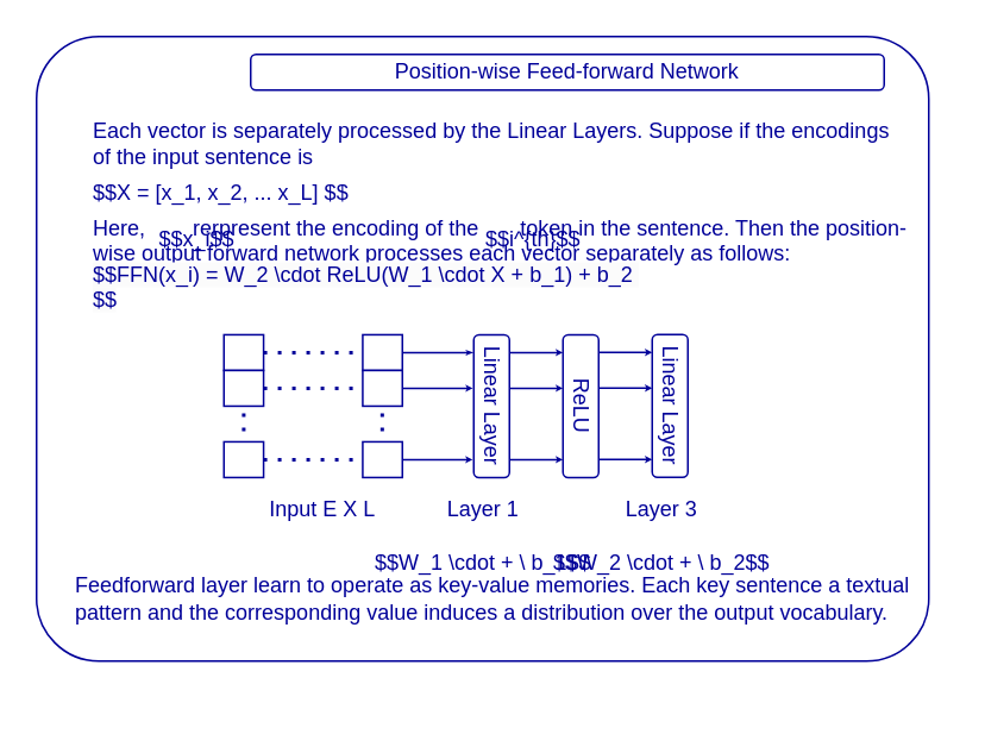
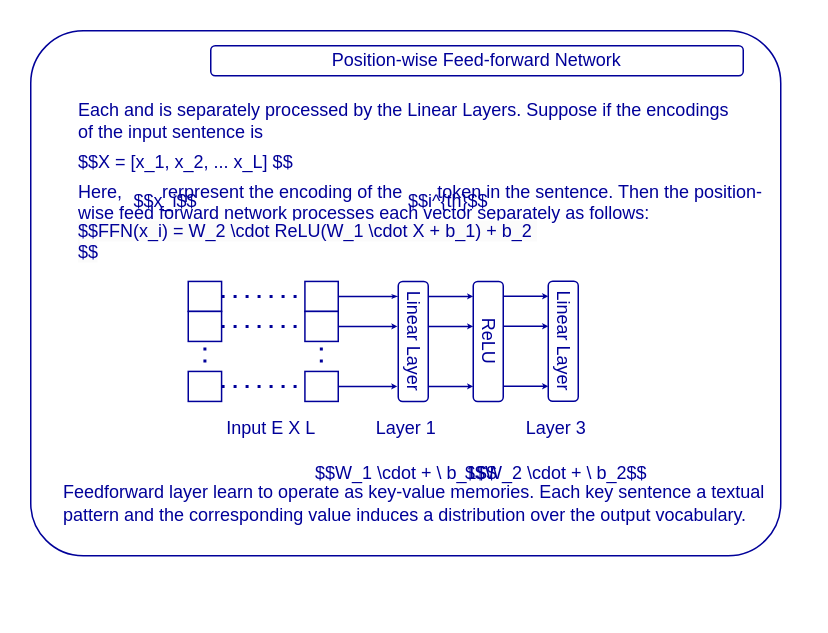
  <mxCell id="0" />
  <mxCell id="1" parent="0" />
  <mxCell id="2" value="" style="rounded=1;whiteSpace=wrap;html=1;strokeColor=#000099;arcSize=10;" parent="1" vertex="1"><mxGeometry x="20" y="20" width="500" height="350" as="geometry" /></mxCell>
  <mxCell id="3" value="&lt;font color=&quot;#000099&quot;&gt;Position-wise Feed-forward Network&lt;/font&gt;" style="rounded=1;whiteSpace=wrap;html=1;strokeColor=#000099;" parent="1" vertex="1"><mxGeometry x="140" y="30" width="355" height="20" as="geometry" /></mxCell>
  <mxCell id="4" value="&lt;font color=&quot;#000099&quot;&gt;Input E X L&lt;/font&gt;" style="text;html=1;align=center;verticalAlign=middle;resizable=0;points=[];autosize=1;strokeColor=none;fillColor=none;" parent="1" vertex="1"><mxGeometry x="140" y="270.12" width="80" height="30" as="geometry" /></mxCell>
- <mxCell id="5" value="&lt;font color=&quot;#000099&quot;&gt;Here,&amp;nbsp; &amp;nbsp; &amp;nbsp; &amp;nbsp; rerpresent the encoding of the&amp;nbsp; &amp;nbsp; &amp;nbsp; &amp;nbsp;token in the&amp;nbsp;sentence. Then the position-&lt;br&gt;wise output forward network&amp;nbsp;processes each vector separately as follows:&lt;br&gt;&lt;br&gt;&lt;/font&gt;" style="text;html=1;align=left;verticalAlign=middle;resizable=0;points=[];autosize=1;strokeColor=none;fillColor=none;" parent="1" vertex="1"><mxGeometry x="50" y="112" width="480" height="60" as="geometry" /></mxCell>
+ <mxCell id="5" value="&lt;font color=&quot;#000099&quot;&gt;Here,&amp;nbsp; &amp;nbsp; &amp;nbsp; &amp;nbsp; rerpresent the encoding of the&amp;nbsp; &amp;nbsp; &amp;nbsp; &amp;nbsp;token in the&amp;nbsp;sentence. Then the position-&lt;br&gt;wise feed forward network&amp;nbsp;processes each vector separately as follows:&lt;br&gt;&lt;br&gt;&lt;/font&gt;" style="text;html=1;align=left;verticalAlign=middle;resizable=0;points=[];autosize=1;strokeColor=none;fillColor=none;" parent="1" vertex="1"><mxGeometry x="50" y="112" width="480" height="60" as="geometry" /></mxCell>
  <mxCell id="6" value="&lt;font color=&quot;#000099&quot;&gt;$$x_i$$&lt;br&gt;&lt;/font&gt;" style="text;html=1;align=left;verticalAlign=middle;resizable=0;points=[];autosize=1;strokeColor=none;fillColor=none;" parent="1" vertex="1"><mxGeometry x="86.997" y="119" width="70" height="30" as="geometry" /></mxCell>
- <mxCell id="7" value="&lt;font color=&quot;#000099&quot;&gt;Each vector is separately processed by the Linear Layers. Suppose if the encodings &lt;br&gt;of the input sentence is&amp;nbsp;&lt;/font&gt;" style="text;html=1;align=left;verticalAlign=middle;resizable=0;points=[];autosize=1;strokeColor=none;fillColor=none;" parent="1" vertex="1"><mxGeometry x="50" y="60" width="470" height="40" as="geometry" /></mxCell>
+ <mxCell id="7" value="&lt;font color=&quot;#000099&quot;&gt;Each and is separately processed by the Linear Layers. Suppose if the encodings &lt;br&gt;of the input sentence is&amp;nbsp;&lt;/font&gt;" style="text;html=1;align=left;verticalAlign=middle;resizable=0;points=[];autosize=1;strokeColor=none;fillColor=none;" parent="1" vertex="1"><mxGeometry x="50" y="60" width="470" height="40" as="geometry" /></mxCell>
  <mxCell id="8" value="&lt;font color=&quot;#000099&quot;&gt;$$X = [x_1, x_2, ... x_L] $$&lt;/font&gt;" style="text;html=1;align=left;verticalAlign=middle;resizable=0;points=[];autosize=1;strokeColor=none;fillColor=none;" parent="1" vertex="1"><mxGeometry x="50" y="93" width="170" height="30" as="geometry" /></mxCell>
  <mxCell id="9" value="&lt;span style=&quot;color: rgb(0, 0, 153); font-family: Helvetica; font-size: 12px; font-style: normal; font-variant-ligatures: normal; font-variant-caps: normal; font-weight: 400; letter-spacing: normal; orphans: 2; text-align: left; text-indent: 0px; text-transform: none; widows: 2; word-spacing: 0px; -webkit-text-stroke-width: 0px; background-color: rgb(251, 251, 251); text-decoration-thickness: initial; text-decoration-style: initial; text-decoration-color: initial; float: none; display: inline !important;&quot;&gt;$$FFN(x_i) = W_2 \cdot ReLU(W_1 \cdot X + b_1) + b_2&amp;nbsp; $$&lt;/span&gt;" style="text;whiteSpace=wrap;html=1;" parent="1" vertex="1"><mxGeometry x="50" y="140" width="323.03" height="40" as="geometry" /></mxCell>
  <mxCell id="10" value="&lt;font color=&quot;#000099&quot;&gt;$$i^{th}$$&lt;br&gt;&lt;/font&gt;" style="text;html=1;align=left;verticalAlign=middle;resizable=0;points=[];autosize=1;strokeColor=none;fillColor=none;" parent="1" vertex="1"><mxGeometry x="270.003" y="118.5" width="80" height="30" as="geometry" /></mxCell>
  <mxCell id="11" value="" style="group" parent="1" vertex="1" connectable="0"><mxGeometry x="125" y="187" width="260" height="80.12" as="geometry" /></mxCell>
  <mxCell id="12" value="" style="group" parent="11" vertex="1" connectable="0"><mxGeometry y="0.12" width="100" height="80" as="geometry" /></mxCell>
  <mxCell id="13" value="" style="rounded=0;whiteSpace=wrap;html=1;strokeColor=#000099;" parent="12" vertex="1"><mxGeometry width="22.222" height="20" as="geometry" /></mxCell>
  <mxCell id="14" value="" style="rounded=0;whiteSpace=wrap;html=1;strokeColor=#000099;" parent="12" vertex="1"><mxGeometry x="77.778" width="22.222" height="20" as="geometry" /></mxCell>
  <mxCell id="15" value="" style="endArrow=none;dashed=1;html=1;dashPattern=1 3;strokeWidth=2;rounded=0;entryX=0;entryY=0.5;entryDx=0;entryDy=0;strokeColor=#000099;" parent="12" target="14" edge="1"><mxGeometry width="50" height="50" relative="1" as="geometry"><mxPoint x="22.222" y="10" as="sourcePoint" /><mxPoint x="77.778" y="-40" as="targetPoint" /></mxGeometry></mxCell>
  <mxCell id="16" value="" style="rounded=0;whiteSpace=wrap;html=1;strokeColor=#000099;" parent="12" vertex="1"><mxGeometry y="60" width="22.222" height="20" as="geometry" /></mxCell>
  <mxCell id="17" value="" style="rounded=0;whiteSpace=wrap;html=1;strokeColor=#000099;" parent="12" vertex="1"><mxGeometry x="77.778" y="60" width="22.222" height="20" as="geometry" /></mxCell>
  <mxCell id="18" value="" style="endArrow=none;dashed=1;html=1;dashPattern=1 3;strokeWidth=2;rounded=0;entryX=0;entryY=0.5;entryDx=0;entryDy=0;strokeColor=#000099;" parent="12" target="17" edge="1"><mxGeometry width="50" height="50" relative="1" as="geometry"><mxPoint x="22.222" y="70" as="sourcePoint" /><mxPoint x="77.778" y="20" as="targetPoint" /></mxGeometry></mxCell>
  <mxCell id="19" value="" style="endArrow=none;dashed=1;html=1;dashPattern=1 3;strokeWidth=2;rounded=0;entryX=0.5;entryY=0;entryDx=0;entryDy=0;strokeColor=#000099;exitX=0.5;exitY=1;exitDx=0;exitDy=0;" parent="12" source="13" target="16" edge="1"><mxGeometry width="50" height="50" relative="1" as="geometry"><mxPoint x="33.333" y="80" as="sourcePoint" /><mxPoint x="88.889" y="80" as="targetPoint" /></mxGeometry></mxCell>
  <mxCell id="20" value="" style="endArrow=none;dashed=1;html=1;dashPattern=1 3;strokeWidth=2;rounded=0;entryX=0.5;entryY=0;entryDx=0;entryDy=0;strokeColor=#000099;exitX=0.5;exitY=1;exitDx=0;exitDy=0;" parent="12" edge="1"><mxGeometry width="50" height="50" relative="1" as="geometry"><mxPoint x="88.722" y="20" as="sourcePoint" /><mxPoint x="88.722" y="60" as="targetPoint" /></mxGeometry></mxCell>
  <mxCell id="21" value="" style="rounded=0;whiteSpace=wrap;html=1;strokeColor=#000099;" parent="12" vertex="1"><mxGeometry y="20" width="22.222" height="20" as="geometry" /></mxCell>
  <mxCell id="22" value="" style="rounded=0;whiteSpace=wrap;html=1;strokeColor=#000099;" parent="12" vertex="1"><mxGeometry x="77.778" y="20" width="22.222" height="20" as="geometry" /></mxCell>
  <mxCell id="23" value="" style="endArrow=none;dashed=1;html=1;dashPattern=1 3;strokeWidth=2;rounded=0;entryX=0;entryY=0.5;entryDx=0;entryDy=0;strokeColor=#000099;" parent="12" target="22" edge="1"><mxGeometry width="50" height="50" relative="1" as="geometry"><mxPoint x="22.222" y="30" as="sourcePoint" /><mxPoint x="77.778" y="-20" as="targetPoint" /></mxGeometry></mxCell>
  <mxCell id="24" value="&lt;font color=&quot;#000099&quot;&gt;Linear Layer&lt;/font&gt;" style="rounded=1;whiteSpace=wrap;html=1;strokeColor=#000099;rotation=90;" parent="11" vertex="1"><mxGeometry x="110" y="30.12" width="80" height="20" as="geometry" /></mxCell>
  <mxCell id="25" value="&lt;font color=&quot;#000099&quot;&gt;ReLU&lt;/font&gt;" style="rounded=1;whiteSpace=wrap;html=1;strokeColor=#000099;rotation=90;" parent="11" vertex="1"><mxGeometry x="160" y="30.12" width="80" height="20" as="geometry" /></mxCell>
  <mxCell id="26" style="edgeStyle=orthogonalEdgeStyle;rounded=0;orthogonalLoop=1;jettySize=auto;html=1;exitX=1;exitY=0.5;exitDx=0;exitDy=0;entryX=0.118;entryY=1.014;entryDx=0;entryDy=0;entryPerimeter=0;strokeColor=#000099;endSize=1;endArrow=classicThin;endFill=1;" parent="11" source="14" target="24" edge="1"><mxGeometry relative="1" as="geometry" /></mxCell>
  <mxCell id="27" style="edgeStyle=orthogonalEdgeStyle;rounded=0;orthogonalLoop=1;jettySize=auto;html=1;exitX=1;exitY=0.5;exitDx=0;exitDy=0;entryX=0.376;entryY=1.025;entryDx=0;entryDy=0;entryPerimeter=0;endSize=1;strokeColor=#000099;" parent="11" source="22" target="24" edge="1"><mxGeometry relative="1" as="geometry" /></mxCell>
  <mxCell id="28" style="edgeStyle=orthogonalEdgeStyle;rounded=0;orthogonalLoop=1;jettySize=auto;html=1;exitX=1;exitY=0.5;exitDx=0;exitDy=0;entryX=0.875;entryY=1.029;entryDx=0;entryDy=0;entryPerimeter=0;endSize=1;strokeColor=#000099;" parent="11" source="17" target="24" edge="1"><mxGeometry relative="1" as="geometry" /></mxCell>
  <mxCell id="29" style="edgeStyle=orthogonalEdgeStyle;rounded=0;orthogonalLoop=1;jettySize=auto;html=1;exitX=1;exitY=0.5;exitDx=0;exitDy=0;endSize=1;strokeColor=#000099;" parent="11" edge="1"><mxGeometry relative="1" as="geometry"><mxPoint x="160" y="10.12" as="sourcePoint" /><mxPoint x="190" y="10.12" as="targetPoint" /></mxGeometry></mxCell>
  <mxCell id="30" style="edgeStyle=orthogonalEdgeStyle;rounded=0;orthogonalLoop=1;jettySize=auto;html=1;exitX=1;exitY=0.5;exitDx=0;exitDy=0;endSize=1;strokeColor=#000099;" parent="11" edge="1"><mxGeometry relative="1" as="geometry"><mxPoint x="160" y="30.12" as="sourcePoint" /><mxPoint x="190" y="30.12" as="targetPoint" /></mxGeometry></mxCell>
  <mxCell id="31" style="edgeStyle=orthogonalEdgeStyle;rounded=0;orthogonalLoop=1;jettySize=auto;html=1;exitX=1;exitY=0.5;exitDx=0;exitDy=0;endSize=1;strokeColor=#000099;" parent="11" edge="1"><mxGeometry relative="1" as="geometry"><mxPoint x="160" y="70.12" as="sourcePoint" /><mxPoint x="190" y="70.12" as="targetPoint" /></mxGeometry></mxCell>
  <mxCell id="32" value="&lt;font color=&quot;#000099&quot;&gt;Linear Layer&lt;/font&gt;" style="rounded=1;whiteSpace=wrap;html=1;strokeColor=#000099;rotation=90;" parent="11" vertex="1"><mxGeometry x="210" y="30" width="80" height="20" as="geometry" /></mxCell>
  <mxCell id="33" style="edgeStyle=orthogonalEdgeStyle;rounded=0;orthogonalLoop=1;jettySize=auto;html=1;exitX=1;exitY=0.5;exitDx=0;exitDy=0;endSize=1;strokeColor=#000099;" parent="11" edge="1"><mxGeometry relative="1" as="geometry"><mxPoint x="210" y="10" as="sourcePoint" /><mxPoint x="240" y="10" as="targetPoint" /></mxGeometry></mxCell>
  <mxCell id="34" style="edgeStyle=orthogonalEdgeStyle;rounded=0;orthogonalLoop=1;jettySize=auto;html=1;exitX=1;exitY=0.5;exitDx=0;exitDy=0;endSize=1;strokeColor=#000099;" parent="11" edge="1"><mxGeometry relative="1" as="geometry"><mxPoint x="210" y="30" as="sourcePoint" /><mxPoint x="240" y="30" as="targetPoint" /></mxGeometry></mxCell>
  <mxCell id="35" style="edgeStyle=orthogonalEdgeStyle;rounded=0;orthogonalLoop=1;jettySize=auto;html=1;exitX=1;exitY=0.5;exitDx=0;exitDy=0;endSize=1;strokeColor=#000099;" parent="11" edge="1"><mxGeometry relative="1" as="geometry"><mxPoint x="210" y="70" as="sourcePoint" /><mxPoint x="240" y="70" as="targetPoint" /></mxGeometry></mxCell>
  <mxCell id="36" value="&lt;font color=&quot;#000099&quot;&gt;Layer 1&lt;br&gt;&lt;/font&gt;" style="text;html=1;align=center;verticalAlign=middle;resizable=0;points=[];autosize=1;strokeColor=none;fillColor=none;" parent="1" vertex="1"><mxGeometry x="240" y="270.12" width="60" height="30" as="geometry" /></mxCell>
  <mxCell id="37" value="&lt;font color=&quot;#000099&quot;&gt;&lt;br&gt;&lt;/font&gt;" style="text;html=1;align=center;verticalAlign=middle;resizable=0;points=[];autosize=1;strokeColor=none;fillColor=none;" parent="1" vertex="1"><mxGeometry x="230" y="370" width="20" height="30" as="geometry" /></mxCell>
  <mxCell id="38" value="&lt;font color=&quot;#000099&quot;&gt;$$W_1 \cdot + \ b_1$$&lt;br&gt;&lt;/font&gt;" style="text;html=1;align=center;verticalAlign=middle;resizable=0;points=[];autosize=1;strokeColor=none;fillColor=none;" parent="1" vertex="1"><mxGeometry x="200" y="300.12" width="140" height="30" as="geometry" /></mxCell>
  <mxCell id="39" value="&lt;font color=&quot;#000099&quot;&gt;$$W_2 \cdot + \ b_2$$&lt;br&gt;&lt;/font&gt;" style="text;html=1;align=center;verticalAlign=middle;resizable=0;points=[];autosize=1;strokeColor=none;fillColor=none;" parent="1" vertex="1"><mxGeometry x="300" y="300.12" width="140" height="30" as="geometry" /></mxCell>
  <mxCell id="40" value="&lt;font color=&quot;#000099&quot;&gt;Layer 3&lt;br&gt;&lt;/font&gt;" style="text;html=1;align=center;verticalAlign=middle;resizable=0;points=[];autosize=1;strokeColor=none;fillColor=none;" parent="1" vertex="1"><mxGeometry x="340" y="270.12" width="60" height="30" as="geometry" /></mxCell>
  <mxCell id="41" value="&lt;font color=&quot;#000099&quot;&gt;Feedforward layer learn to operate as key-value memories. Each key sentence a textual&lt;br&gt;pattern and the corresponding value induces a distribution over the output vocabulary.&lt;br&gt;&lt;/font&gt;" style="text;html=1;align=left;verticalAlign=middle;resizable=0;points=[];autosize=1;strokeColor=none;fillColor=none;" parent="1" vertex="1"><mxGeometry x="40" y="315" width="490" height="40" as="geometry" /></mxCell>
